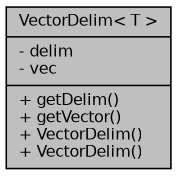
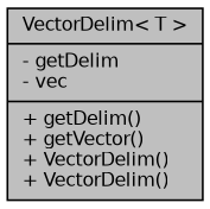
  digraph {
    fontname="DejaVu Sans"
-   n1 [color=black fillcolor=grey75 fontcolor=black fontname="DejaVu Sans" fontsize=10 height=0.2 label="{VectorDelim\< T \>\n|- delim\l- vec\l|+ getDelim()\l+ getVector()\l+ VectorDelim()\l+ VectorDelim()\l}" shape=record style=filled width=0.4]
+   n1 [color=black fillcolor=grey75 fontcolor=black fontname="DejaVu Sans" fontsize=10 height=0.2 label="{VectorDelim\< T \>\n|- getDelim\l- vec\l|+ getDelim()\l+ getVector()\l+ VectorDelim()\l+ VectorDelim()\l}" shape=record style=filled width=0.4]
  }
